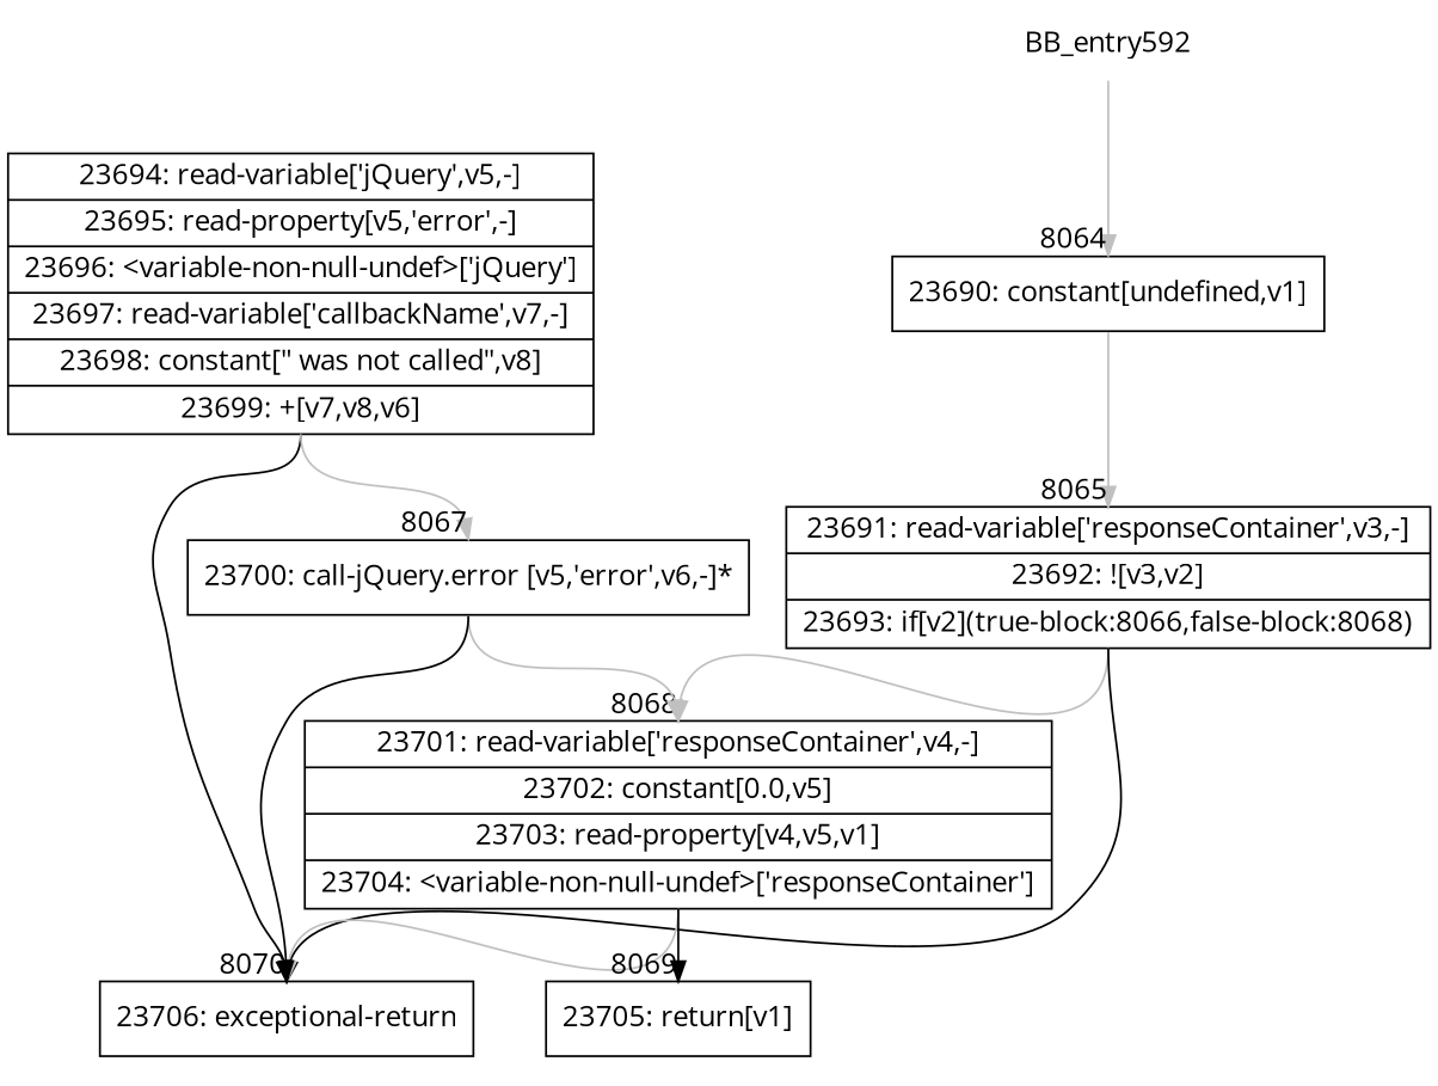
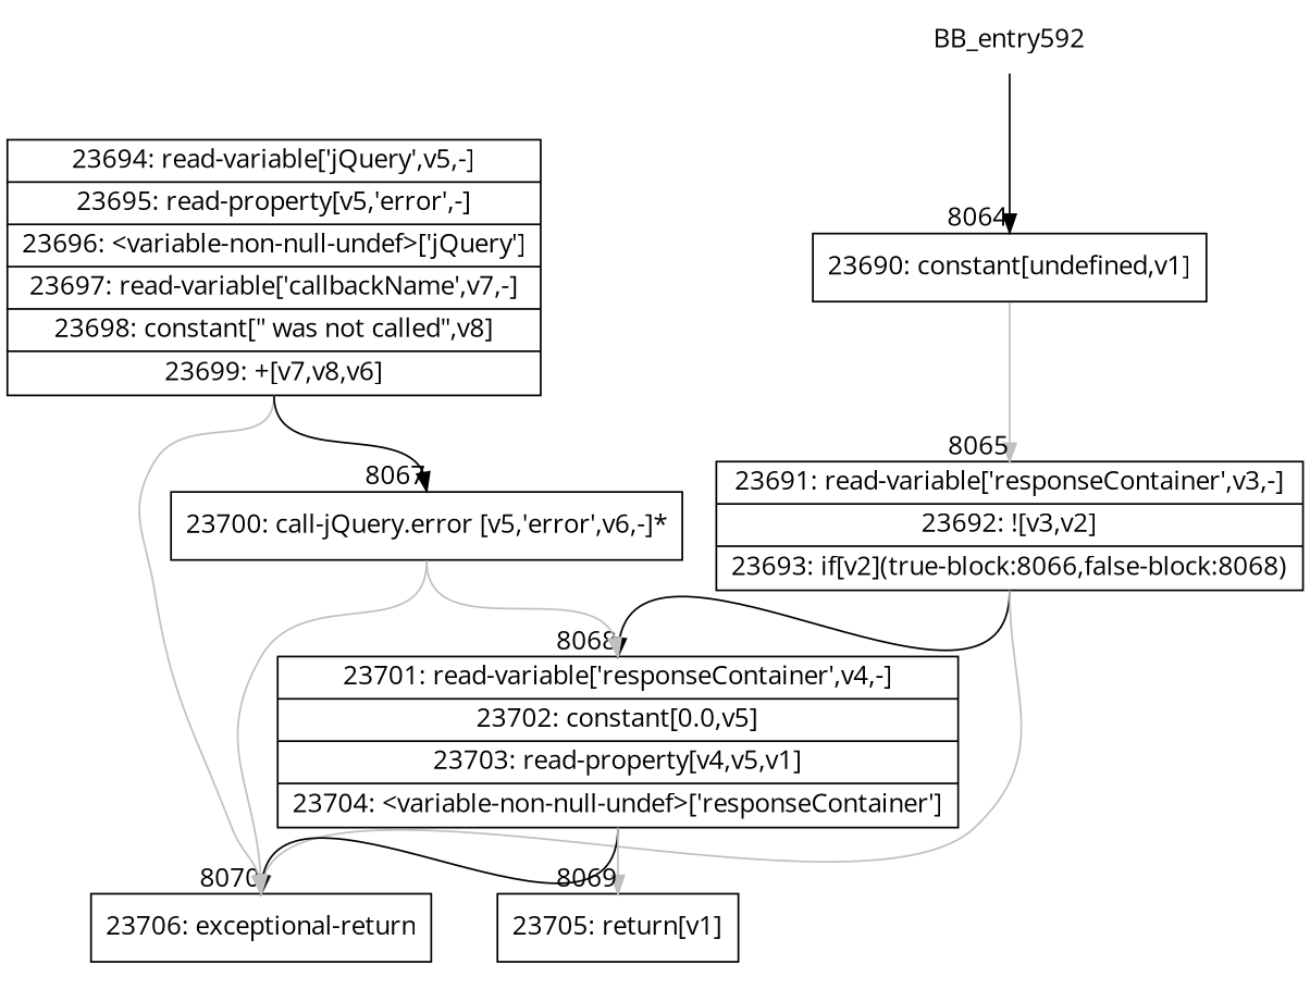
  digraph {
    fontname="Open Sans"
    rankdir=TD
    node [fontname="Open Sans" shape=record]
    edge [fontname="Open Sans" headport=n tailport=s color=gray]
    n1 [label=BB_entry592 shape=none]
    n2 [label="{23690: constant[undefined,v1]}"]
    n3 [label="{23691: read-variable['responseContainer',v3,-]|23692: ![v3,v2]|23693: if[v2](true-block:8066,false-block:8068)}"]
    n4 [label="{23701: read-variable['responseContainer',v4,-]|23702: constant[0.0,v5]|23703: read-property[v4,v5,v1]|23704: \<variable-non-null-undef\>['responseContainer']}"]
    n5 [label="{23706: exceptional-return}"]
    n6 [label="{23694: read-variable['jQuery',v5,-]|23695: read-property[v5,'error',-]|23696: \<variable-non-null-undef\>['jQuery']|23697: read-variable['callbackName',v7,-]|23698: constant[\" was not called\",v8]|23699: +[v7,v8,v6]}"]
    n7 [label="{23700: call-jQuery.error [v5,'error',v6,-]*}"]
    n8 [label="{23705: return[v1]}"]
-   n1 -> n2 [headlabel="    8064"]
+   n1 -> n2 [headlabel="    8064" color=""]
    n2 -> n3 [headlabel="      8065"]
-   n3 -> n4 [headlabel="      8068"]
-   n3 -> n5 [color=black headlabel="      8070"]
-   n4 -> n5
-   n4 -> n8 [headlabel="      8069" color=""]
-   n6 -> n5 [color=black]
-   n6 -> n7 [headlabel="      8067"]
+   n3 -> n4 [headlabel="      8068" color=""]
+   n3 -> n5 [headlabel="      8070"]
+   n4 -> n5 [color=black]
+   n4 -> n8 [headlabel="      8069"]
+   n6 -> n5
+   n6 -> n7 [headlabel="      8067" color=""]
    n7 -> n4
-   n7 -> n5 [color=black]
+   n7 -> n5
  }
